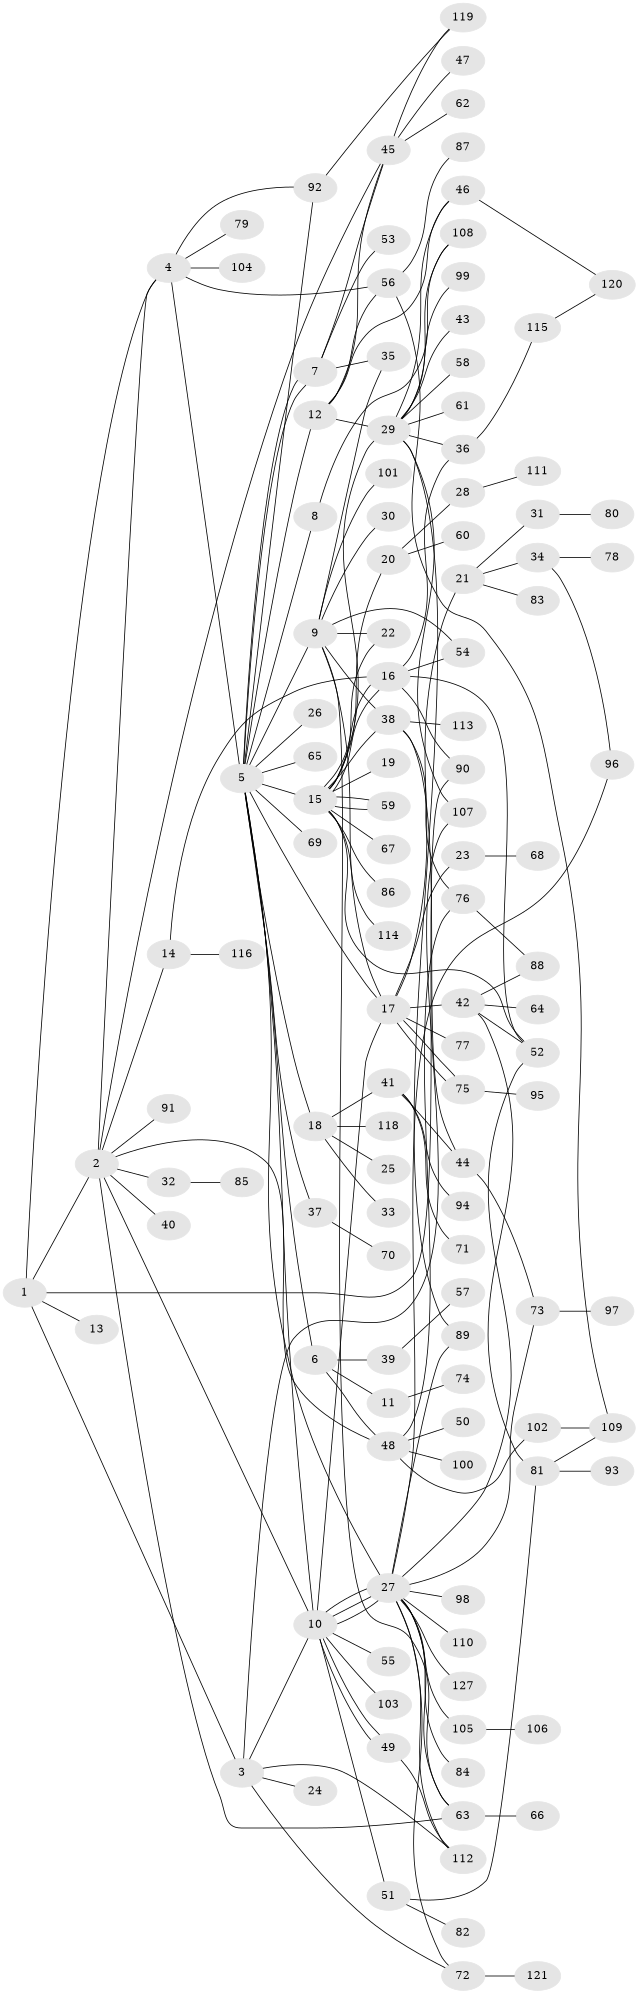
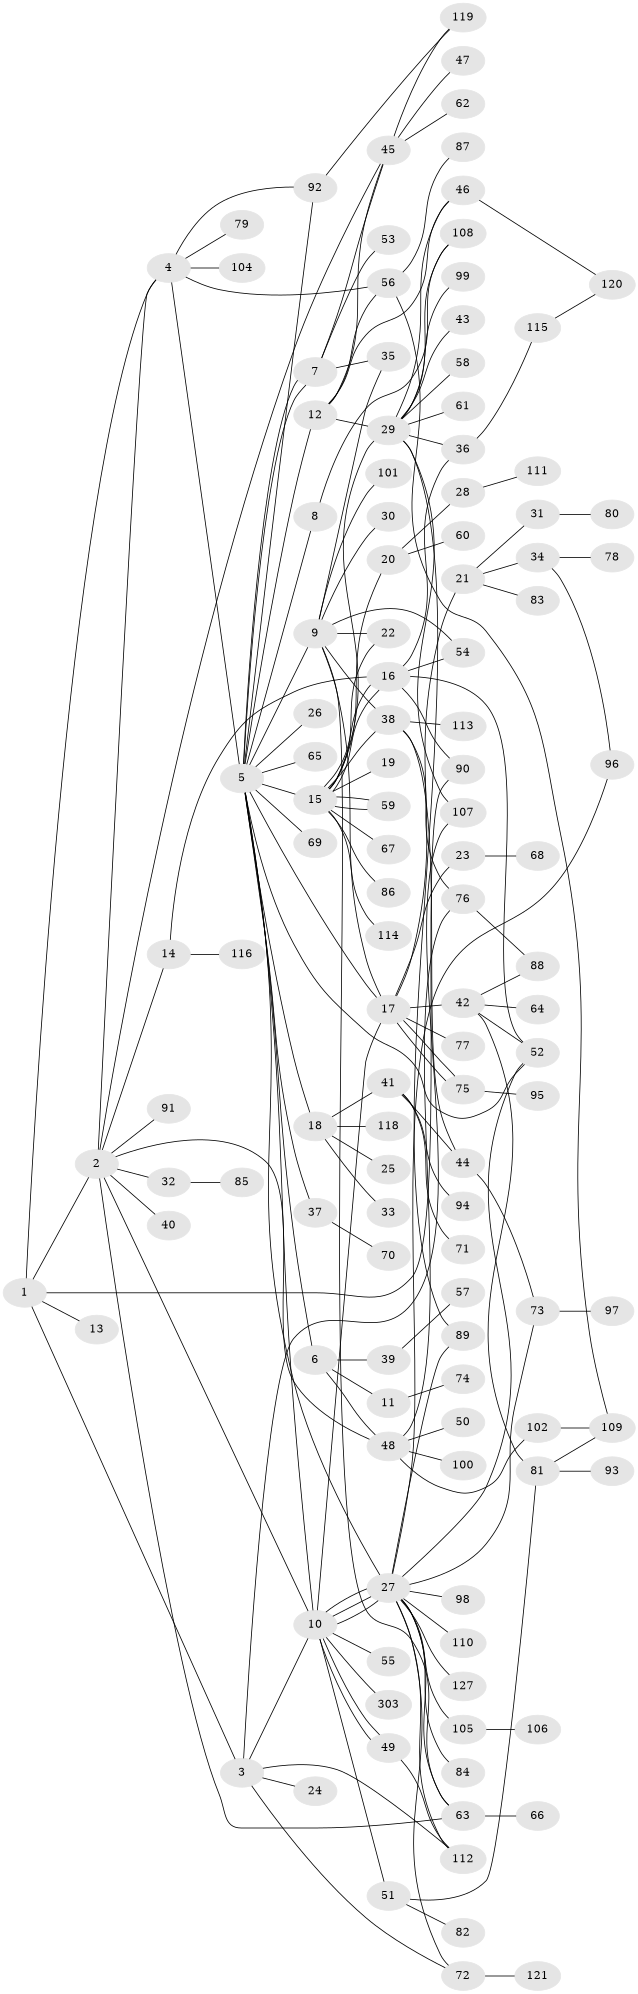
  graph {
    rankdir=LR
    node [color=gray90 style=filled]
    1
    2
    3
    4
    13
    90
    10
    14
    32
    40
    45
    48
    63
    91
    24
    72
    107
    112
    5
    56
    79
    92
    104
    17
    27
    49
    51
    55
-   103
+   103 [label=303]
    16
    116
    85
    47
    62
    119
    76
    50
    100
    102
    66
    121
    6
    7
    8
    9
    12
    15
    18
    26
    37
    52
    65
    69
    87
    109
    11
    39
    35
    53
    108
    22
    30
    38
    54
    101
    29
    46
    19
    20
    59
    67
    86
    114
    21
    23
    42
    75
    77
    25
    33
    41
    118
    73
    84
    89
    96
    98
    105
    110
    n90 [label=127]
    70
    74
    57
    44
    113
    81
    82
    36
    43
    58
    61
    99
    120
    28
    60
    115
    31
    34
    83
    68
    64
    88
    95
    71
    94
    111
    80
    78
    97
    106
    93
    1 -- 2
    1 -- 3
    1 -- 4
    1 -- 13
    1 -- 90
    2 -- 4
    2 -- 10
    2 -- 14
    2 -- 32
    2 -- 40
    2 -- 45
    2 -- 48
    2 -- 63
    2 -- 91
    3 -- 10
    3 -- 24
    3 -- 72
    3 -- 107
    3 -- 112
    4 -- 5
    4 -- 56
    4 -- 79
    4 -- 92
    4 -- 104
    10 -- 17
    10 -- 27
    10 -- 27
    10 -- 27
    10 -- 49
    10 -- 49
    10 -- 51
    10 -- 55
    10 -- 103
    14 -- 16
    14 -- 116
    32 -- 85
    45 -- 47
    45 -- 62
    45 -- 119
    48 -- 76
    48 -- 50
    48 -- 100
    48 -- 102
    63 -- 66
    72 -- 121
    5 -- 10
    5 -- 92
    5 -- 17
    5 -- 27
    5 -- 6
    5 -- 7
    5 -- 7
    5 -- 8
    5 -- 9
    5 -- 12
    5 -- 15
    5 -- 18
    5 -- 26
    5 -- 37
-   15 -- 52
+   5 -- 52
    5 -- 65
    5 -- 69
    56 -- 87
    56 -- 109
    92 -- 119
    17 -- 21
    17 -- 23
    17 -- 42
    17 -- 75
    17 -- 75
    17 -- 77
    27 -- 63
    27 -- 72
    27 -- 112
    27 -- 52
    27 -- 73
    27 -- 84
    27 -- 89
    27 -- 96
    27 -- 98
    27 -- 105
    27 -- 110
    27 -- n90
    49 -- 112
    51 -- 81
    51 -- 82
    16 -- 90
    16 -- 52
    16 -- 54
    16 -- 36
    76 -- 88
    102 -- 109
    6 -- 48
    6 -- 11
    6 -- 39
    7 -- 45
    7 -- 35
    7 -- 53
    8 -- 108
    9 -- 63
    9 -- 17
    9 -- 35
    9 -- 22
    9 -- 30
    9 -- 38
    9 -- 54
    9 -- 101
    12 -- 45
    12 -- 56
    12 -- 29
    12 -- 46
    15 -- 16
    15 -- 16
    15 -- 22
    15 -- 38
    15 -- 29
    15 -- 19
    15 -- 20
    15 -- 59
    15 -- 59
    15 -- 67
    15 -- 86
    15 -- 114
    18 -- 25
    18 -- 33
    18 -- 41
    18 -- 118
    37 -- 70
    11 -- 74
    39 -- 57
    38 -- 76
    38 -- 44
    38 -- 113
    29 -- 107
    29 -- 108
    29 -- 46
    29 -- 89
    29 -- 36
    29 -- 43
    29 -- 58
    29 -- 61
    29 -- 99
    46 -- 120
    20 -- 28
    20 -- 60
    21 -- 31
    21 -- 34
    21 -- 83
    23 -- 68
    42 -- 52
    42 -- 81
    42 -- 64
    42 -- 88
    75 -- 95
    41 -- 44
    41 -- 71
    41 -- 94
    73 -- 97
    105 -- 106
    44 -- 73
    81 -- 109
    81 -- 93
    36 -- 115
    28 -- 111
    115 -- 120
    31 -- 80
    34 -- 96
    34 -- 78
  }
